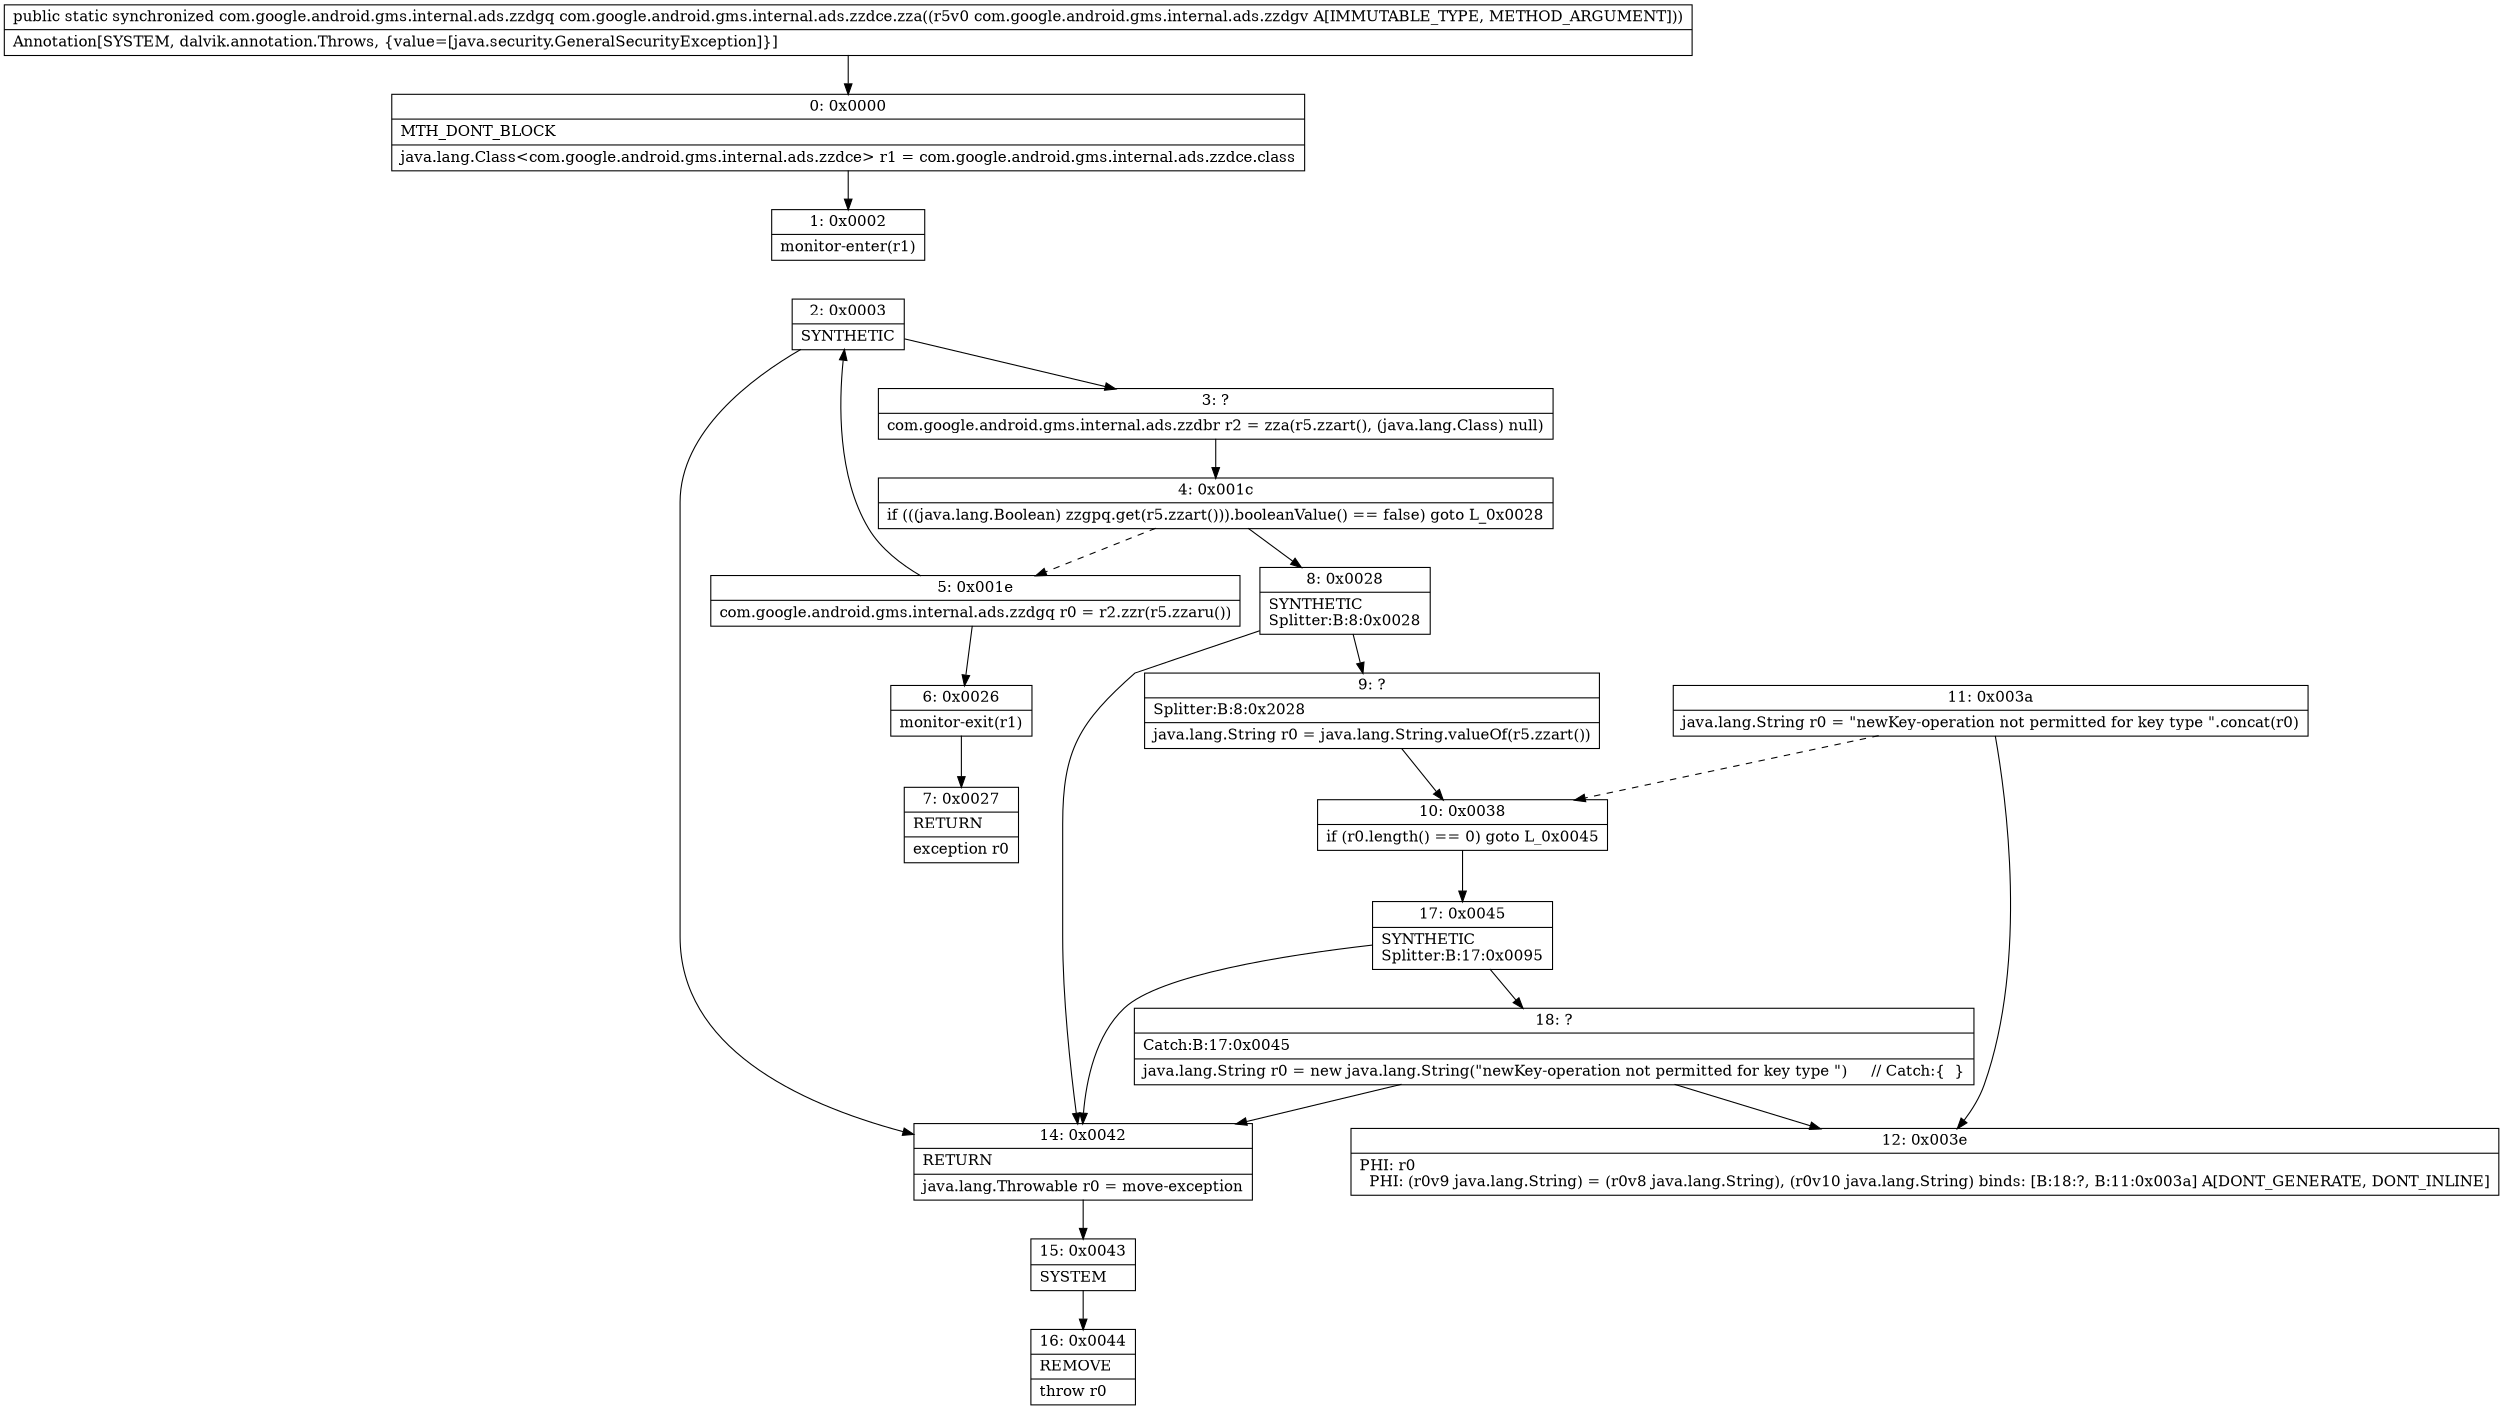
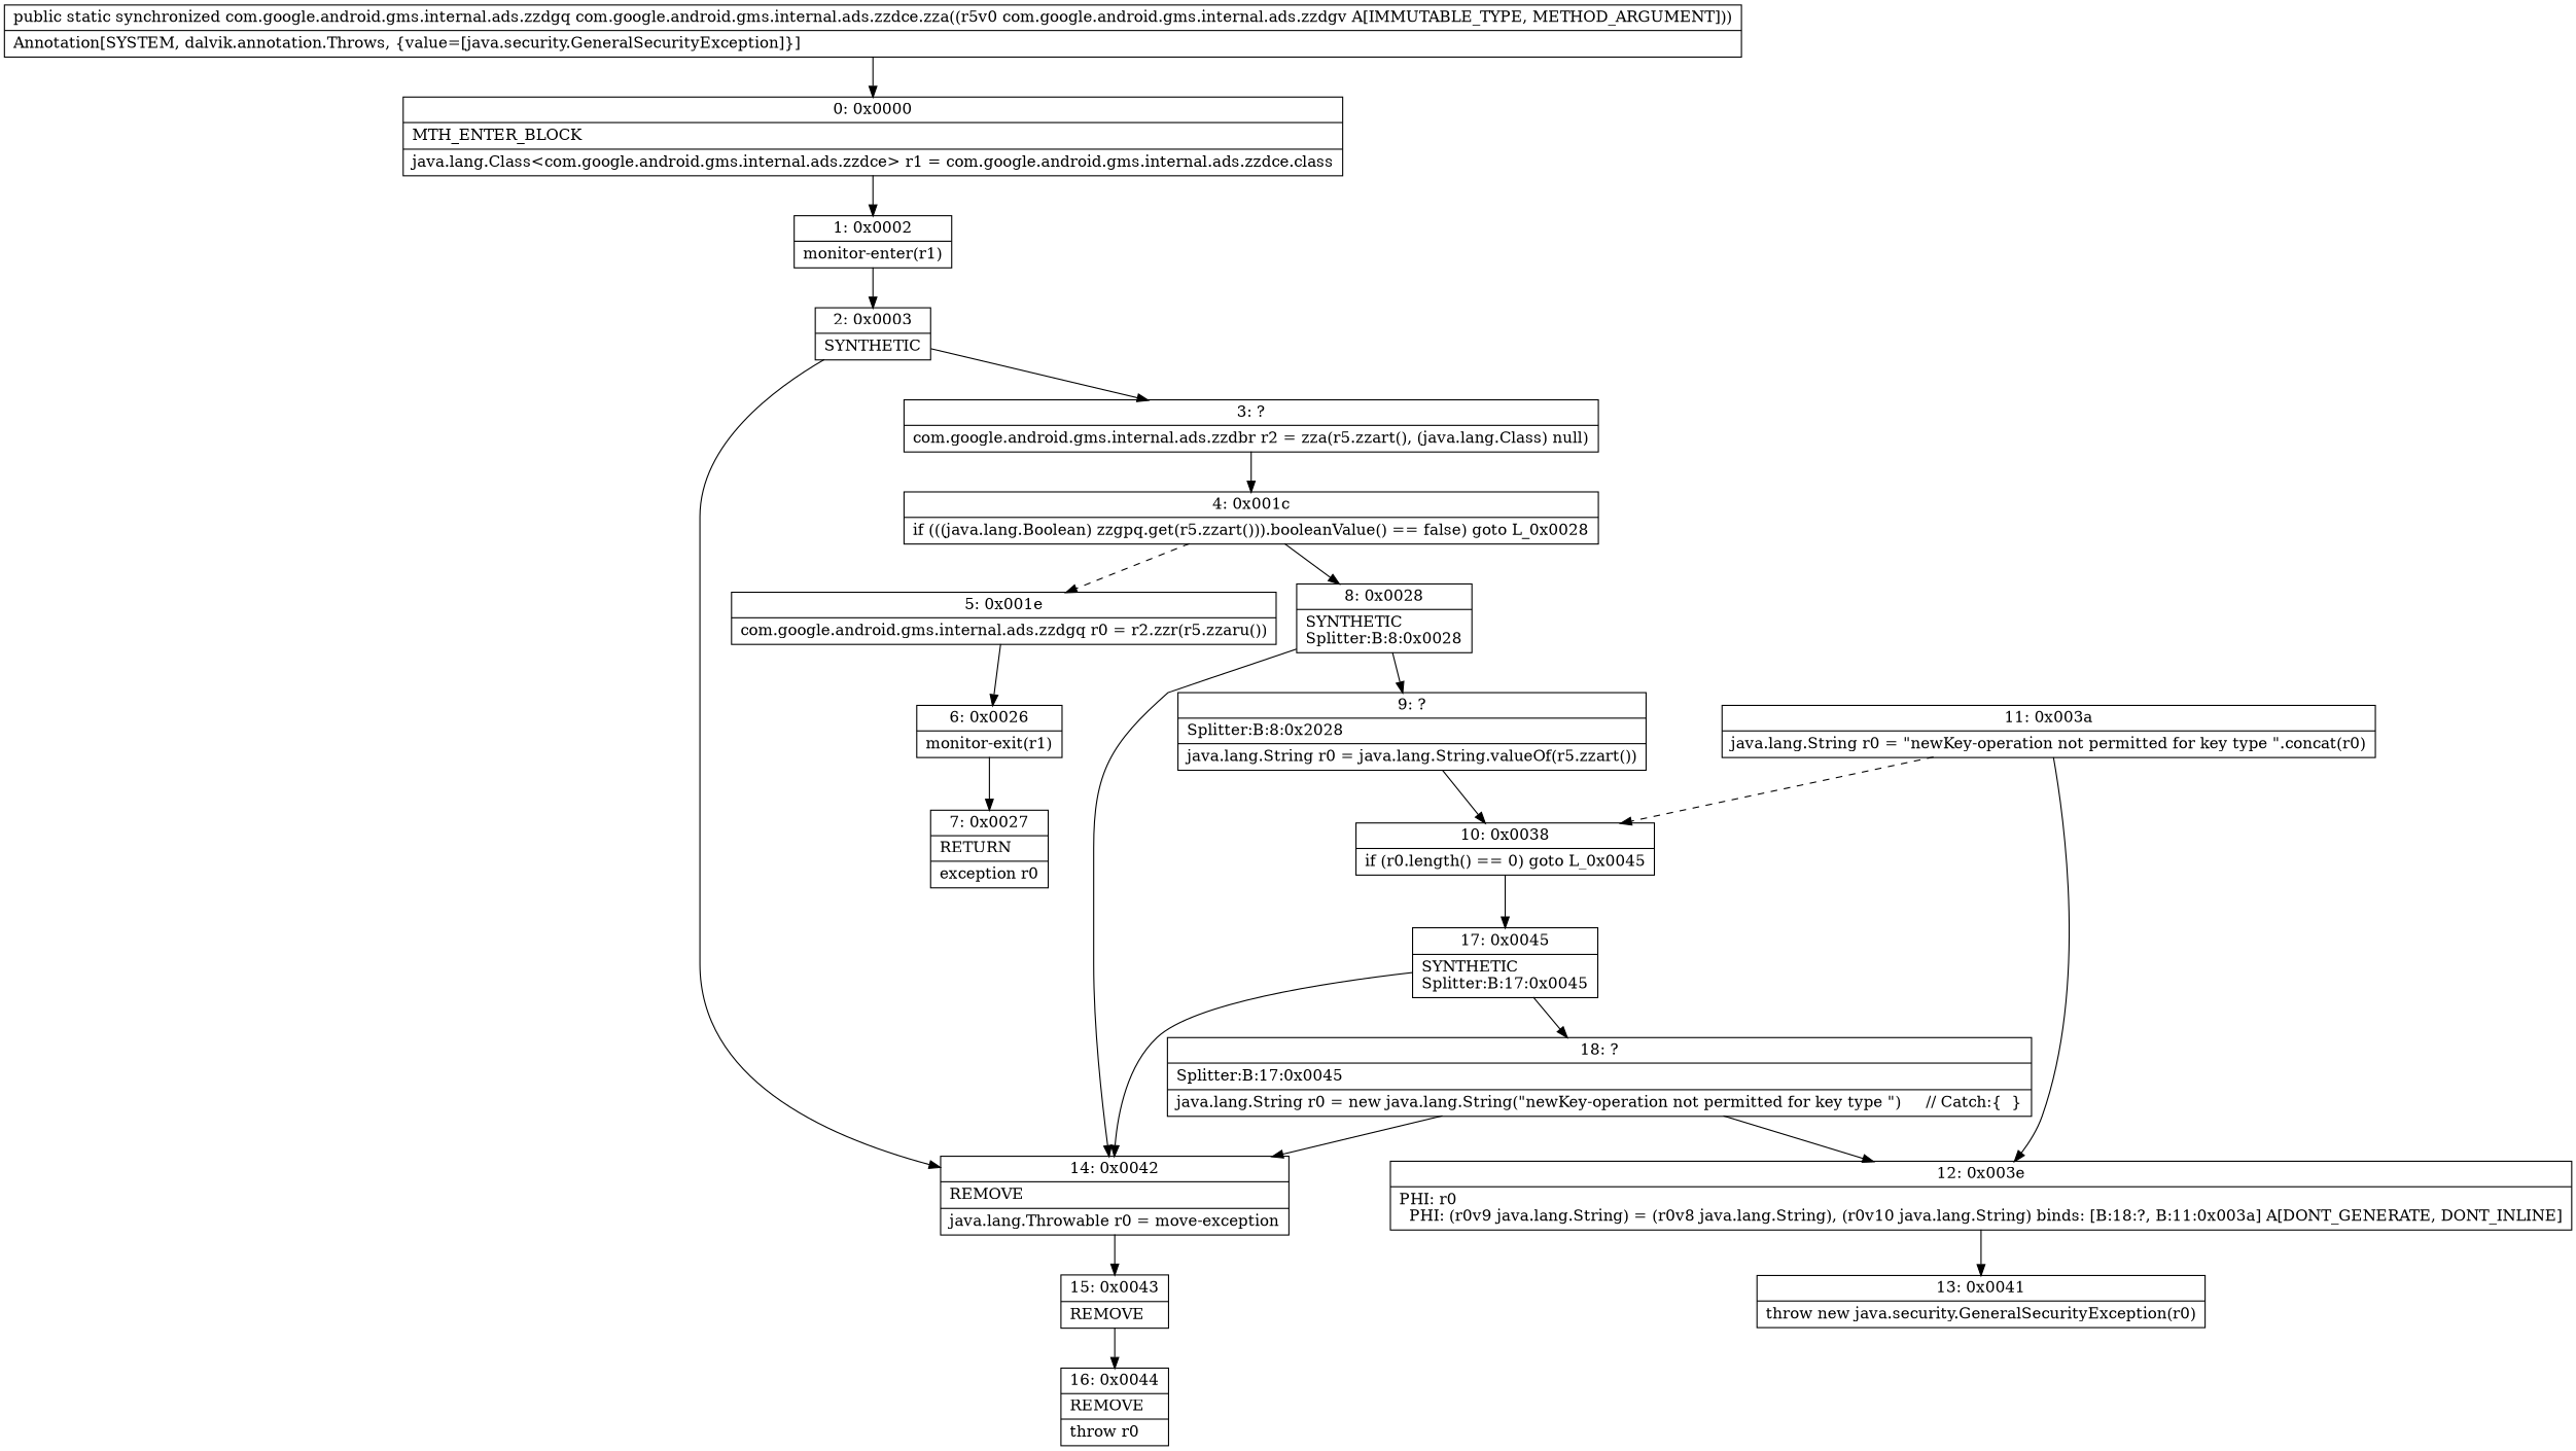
  digraph {
    node [shape=record]
-   n1 [label="{0\:\ 0x0000|MTH_DONT_BLOCK\l|java.lang.Class\<com.google.android.gms.internal.ads.zzdce\> r1 = com.google.android.gms.internal.ads.zzdce.class\l}"]
+   n1 [label="{0\:\ 0x0000|MTH_ENTER_BLOCK\l|java.lang.Class\<com.google.android.gms.internal.ads.zzdce\> r1 = com.google.android.gms.internal.ads.zzdce.class\l}"]
    n2 [label="{1\:\ 0x0002|monitor\-enter(r1)\l}"]
    n3 [label="{2\:\ 0x0003|SYNTHETIC\l}"]
    n4 [label="{3\:\ ?|com.google.android.gms.internal.ads.zzdbr r2 = zza(r5.zzart(), (java.lang.Class) null)\l}"]
-   n5 [label="{14\:\ 0x0042|RETURN\l|java.lang.Throwable r0 = move\-exception\l}"]
+   n5 [label="{14\:\ 0x0042|REMOVE\l|java.lang.Throwable r0 = move\-exception\l}"]
    n6 [label="{4\:\ 0x001c|if (((java.lang.Boolean) zzgpq.get(r5.zzart())).booleanValue() == false) goto L_0x0028\l}"]
-   n7 [label="{15\:\ 0x0043|SYSTEM\l}"]
+   n7 [label="{15\:\ 0x0043|REMOVE\l}"]
    n8 [label="{5\:\ 0x001e|com.google.android.gms.internal.ads.zzdgq r0 = r2.zzr(r5.zzaru())\l}"]
    n9 [label="{8\:\ 0x0028|SYNTHETIC\lSplitter:B:8:0x0028\l}"]
    n10 [label="{6\:\ 0x0026|monitor\-exit(r1)\l}"]
    n11 [label="{9\:\ ?|Splitter:B:8:0x2028\l|java.lang.String r0 = java.lang.String.valueOf(r5.zzart())\l}"]
    n12 [label="{7\:\ 0x0027|RETURN\l|exception r0\l}"]
    n13 [label="{10\:\ 0x0038|if (r0.length() == 0) goto L_0x0045\l}"]
-   n14 [label="{17\:\ 0x0045|SYNTHETIC\lSplitter:B:17:0x0095\l}"]
+   n14 [label="{17\:\ 0x0045|SYNTHETIC\lSplitter:B:17:0x0045\l}"]
    n15 [label="{11\:\ 0x003a|java.lang.String r0 = \"newKey\-operation not permitted for key type \".concat(r0)\l}"]
    n16 [label="{12\:\ 0x003e|PHI: r0 \l  PHI: (r0v9 java.lang.String) = (r0v8 java.lang.String), (r0v10 java.lang.String) binds: [B:18:?, B:11:0x003a] A[DONT_GENERATE, DONT_INLINE]\l}"]
-   n17 [label="{18\:\ ?|Catch:B:17:0x0045\l|java.lang.String r0 = new java.lang.String(\"newKey\-operation not permitted for key type \")     \/\/ Catch:\{  \}\l}"]
+   n17 [label="{18\:\ ?|Splitter:B:17:0x0045\l|java.lang.String r0 = new java.lang.String(\"newKey\-operation not permitted for key type \")     \/\/ Catch:\{  \}\l}"]
+   n18 [label="{13\:\ 0x0041|throw new java.security.GeneralSecurityException(r0)\l}"]
    n19 [label="{16\:\ 0x0044|REMOVE\l|throw r0\l}"]
    n20 [label="{public static synchronized com.google.android.gms.internal.ads.zzdgq com.google.android.gms.internal.ads.zzdce.zza((r5v0 com.google.android.gms.internal.ads.zzdgv A[IMMUTABLE_TYPE, METHOD_ARGUMENT]))  | Annotation[SYSTEM, dalvik.annotation.Throws, \{value=[java.security.GeneralSecurityException]\}]\l}"]
    n1 -> n2
-   n8 -> n3
+   n2 -> n3
    n3 -> n4
    n3 -> n5
    n4 -> n6
    n5 -> n7
    n6 -> n8 [style=dashed]
    n6 -> n9
    n7 -> n19
    n8 -> n10
    n9 -> n5
    n9 -> n11
    n10 -> n12
    n11 -> n13
    n13 -> n14
    n14 -> n5
    n14 -> n17
    n15 -> n13 [style=dashed]
    n15 -> n16
+   n16 -> n18
    n17 -> n5
    n17 -> n16
    n20 -> n1
  }
